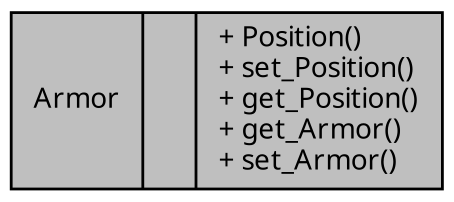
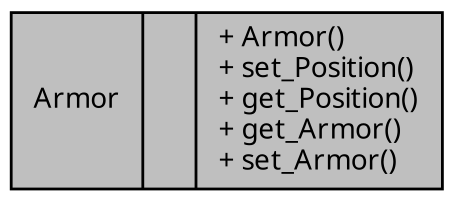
  digraph {
    rankdir=LR
    fontname="Noto Sans"
-   n1 [color=black fillcolor=grey75 fontcolor=black fontname="Noto Sans" fontsize=10 height=0.2 label="{Armor\n||+ Position()\l+ set_Position()\l+ get_Position()\l+ get_Armor()\l+ set_Armor()\l}" shape=record style=filled width=0.4]
+   n1 [color=black fillcolor=grey75 fontcolor=black fontname="Noto Sans" fontsize=10 height=0.2 label="{Armor\n||+ Armor()\l+ set_Position()\l+ get_Position()\l+ get_Armor()\l+ set_Armor()\l}" shape=record style=filled width=0.4]
  }
